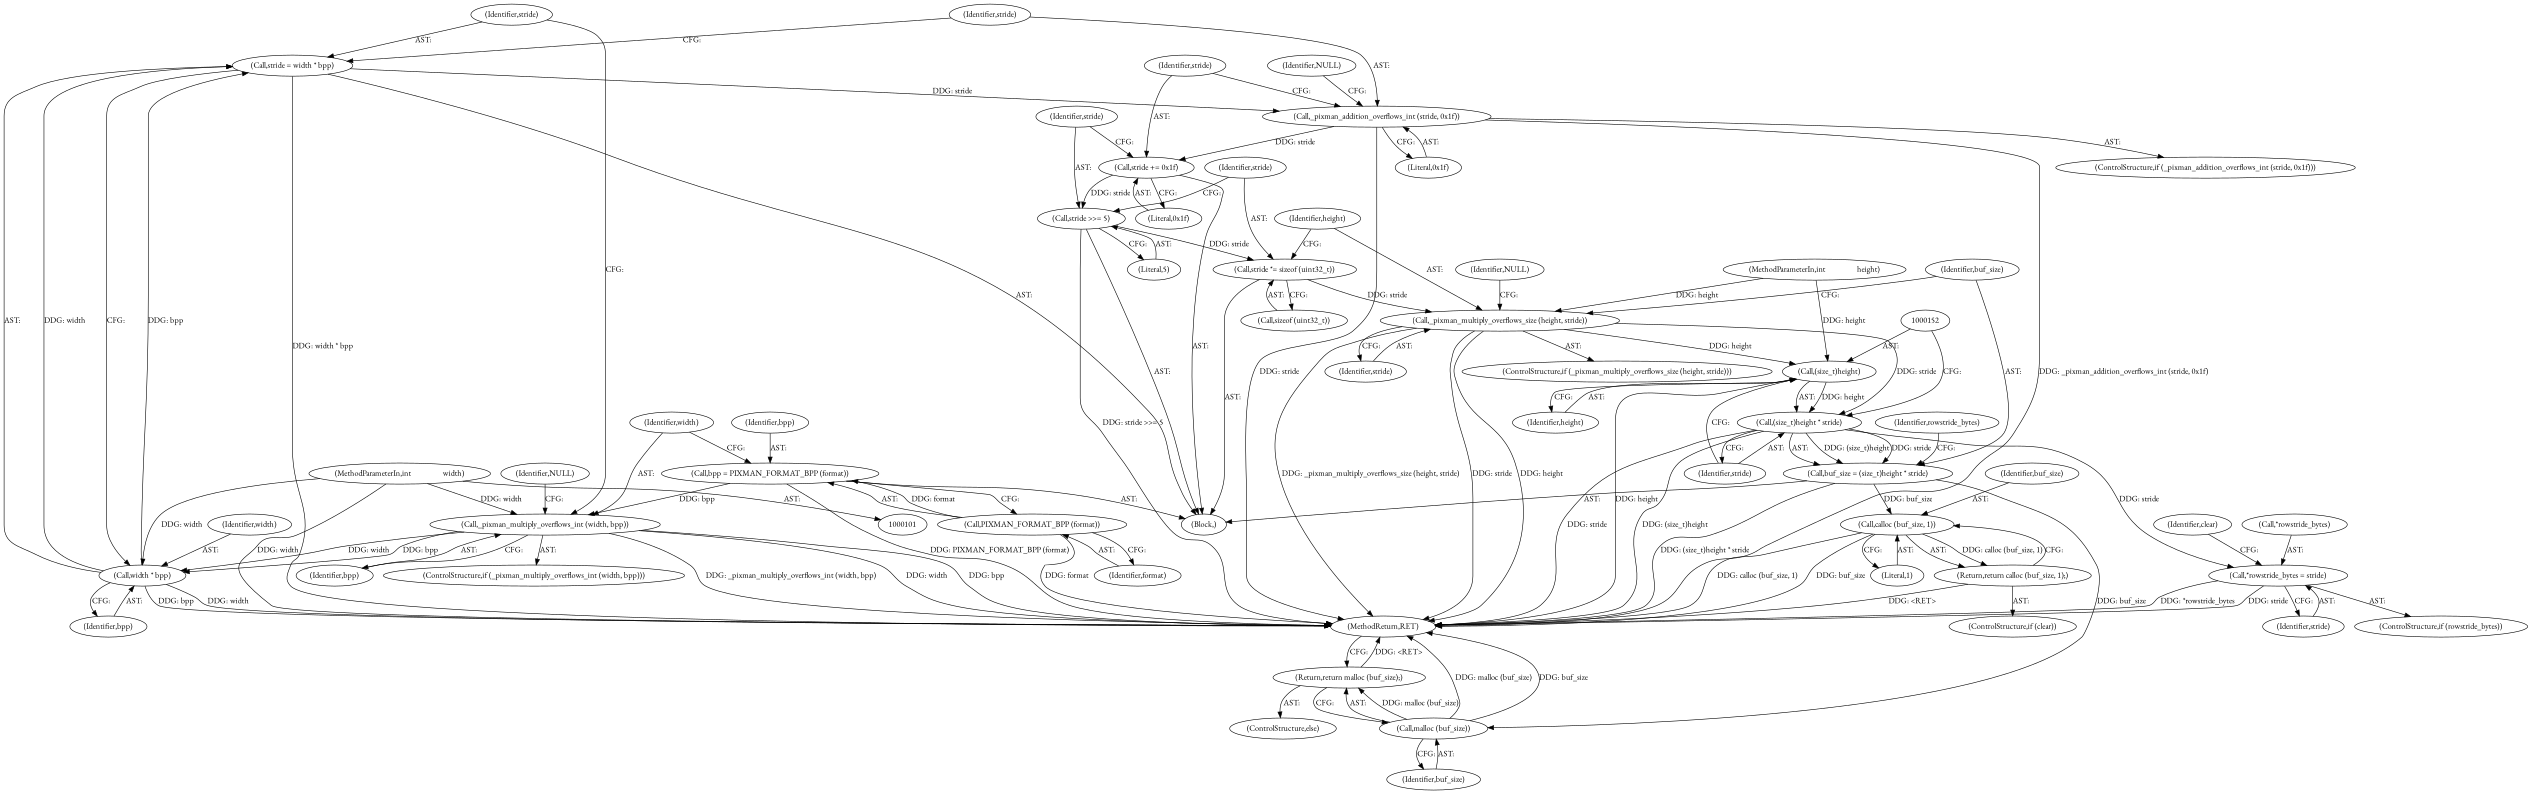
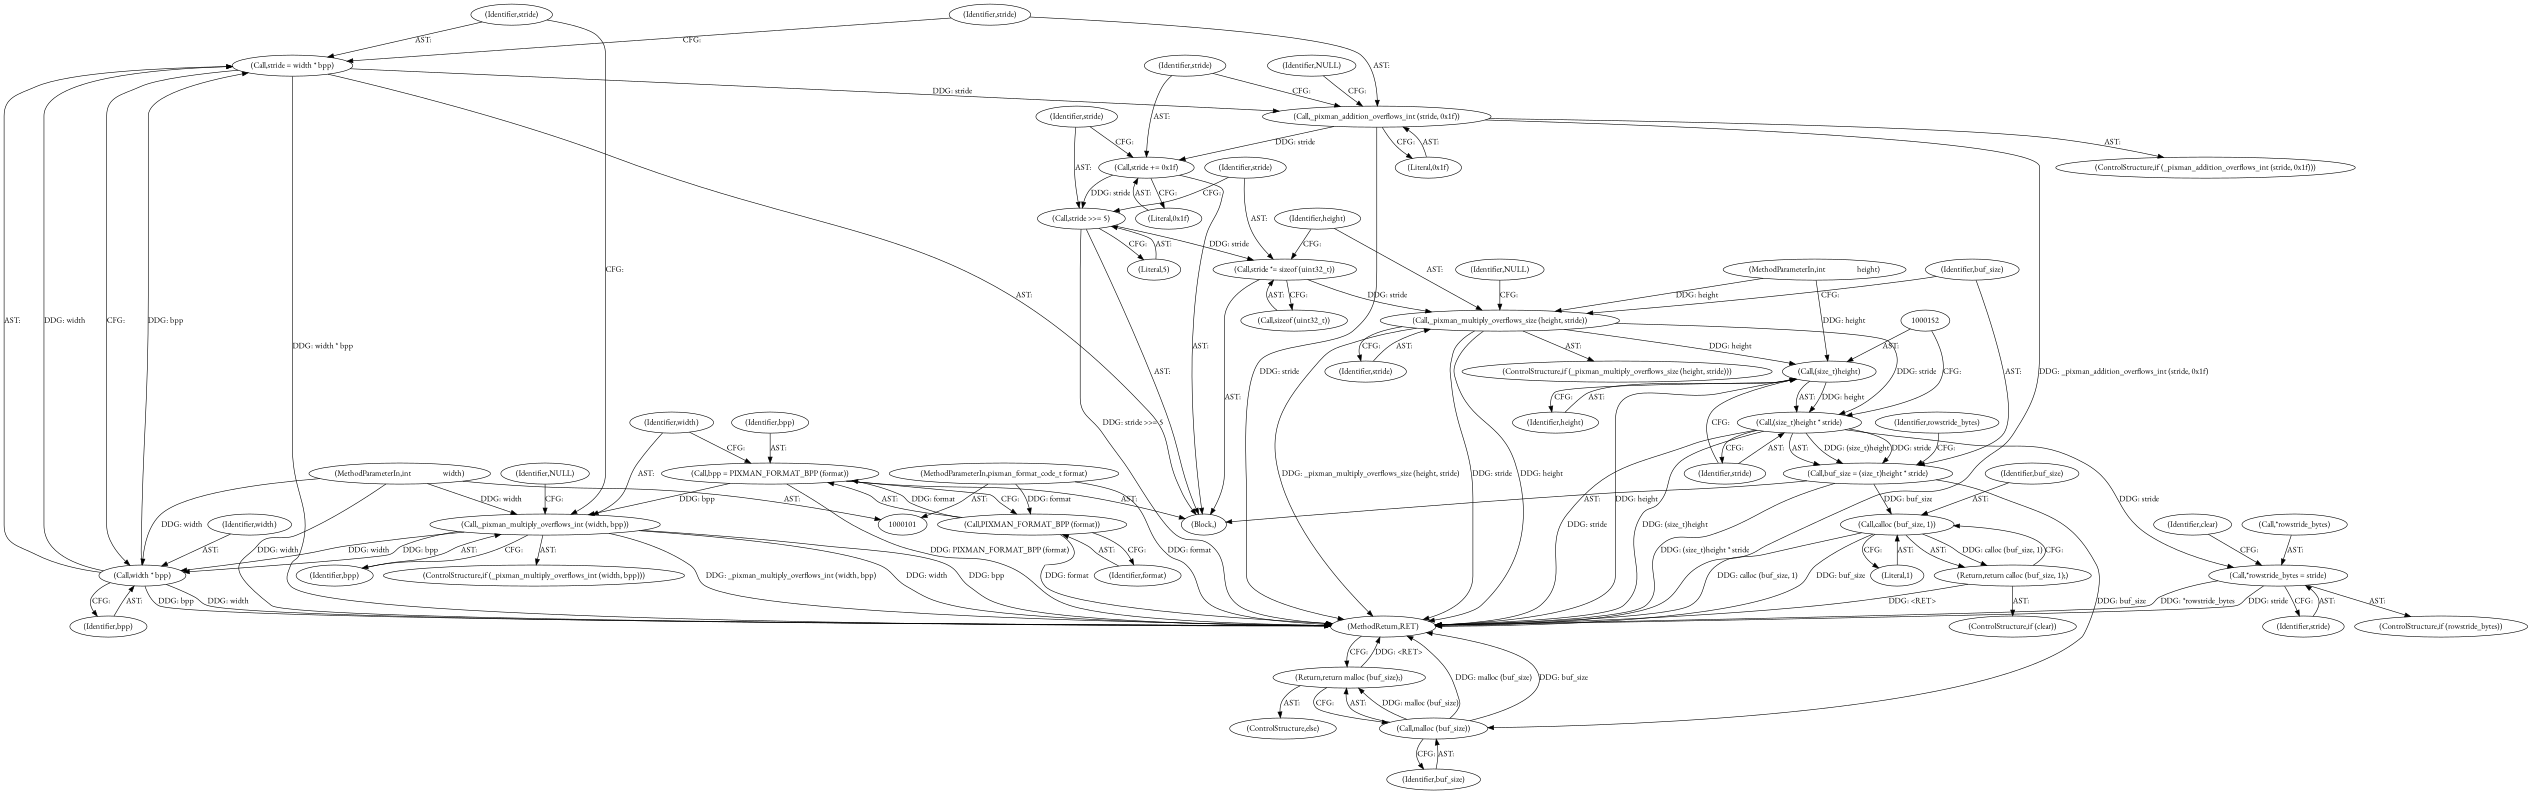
  digraph {
    fontname="EB Garamond"
    node [fontname="EB Garamond"]
    edge [fontname="EB Garamond"]
    n1 [label="(Call,stride = width * bpp)"]
    n2 [label="(Call,width * bpp)"]
    n3 [label="(Call,_pixman_addition_overflows_int (stride, 0x1f))"]
    n4 [label="(MethodReturn,RET)"]
    n5 [label="(Block,)"]
    n6 [label="(Identifier,bpp)"]
    n7 [label="(Call,stride += 0x1f)"]
    n8 [label="(Literal,0x1f)"]
    n9 [label="(ControlStructure,if (_pixman_addition_overflows_int (stride, 0x1f)))"]
    n10 [label="(Return,return malloc (buf_size);)"]
    n11 [label="(Call,_pixman_multiply_overflows_int (width, bpp))"]
    n12 [label="(Identifier,bpp)"]
    n13 [label="(ControlStructure,if (_pixman_multiply_overflows_int (width, bpp)))"]
    n14 [label="(MethodParameterIn,int                  width)"]
    1000101
    n16 [label="(Call,bpp = PIXMAN_FORMAT_BPP (format))"]
    n17 [label="(Call,PIXMAN_FORMAT_BPP (format))"]
    n18 [label="(Identifier,format)"]
+   n19 [label="(MethodParameterIn,pixman_format_code_t format)"]
    n20 [label="(Call,stride >>= 5)"]
    n21 [label="(Literal,0x1f)"]
    n22 [label="(Call,stride *= sizeof (uint32_t))"]
    n23 [label="(Literal,5)"]
    n24 [label="(Call,_pixman_multiply_overflows_size (height, stride))"]
    n25 [label="(Call,sizeof (uint32_t))"]
    n26 [label="(Call,(size_t)height)"]
    n27 [label="(Call,(size_t)height * stride)"]
    n28 [label="(ControlStructure,if (_pixman_multiply_overflows_size (height, stride)))"]
    n29 [label="(Identifier,stride)"]
    n30 [label="(Identifier,height)"]
    n31 [label="(Call,buf_size = (size_t)height * stride)"]
    n32 [label="(Call,*rowstride_bytes = stride)"]
    n33 [label="(Identifier,stride)"]
    n34 [label="(Call,calloc (buf_size, 1))"]
    n35 [label="(Call,malloc (buf_size))"]
    n36 [label="(ControlStructure,if (rowstride_bytes))"]
    n37 [label="(Identifier,stride)"]
    n38 [label="(Return,return calloc (buf_size, 1);)"]
    n39 [label="(Literal,1)"]
    n40 [label="(Identifier,buf_size)"]
    n41 [label="(ControlStructure,if (clear))"]
    n42 [label="(ControlStructure,else)"]
    n43 [label="(Identifier,stride)"]
    n44 [label="(Identifier,width)"]
    n45 [label="(Identifier,rowstride_bytes)"]
    n46 [label="(Identifier,stride)"]
    n47 [label="(Identifier,NULL)"]
    n48 [label="(Identifier,clear)"]
    n49 [label="(Identifier,height)"]
    n50 [label="(Identifier,width)"]
    n51 [label="(Identifier,bpp)"]
    n52 [label="(Identifier,stride)"]
    n53 [label="(Call,*rowstride_bytes)"]
    n54 [label="(Identifier,buf_size)"]
    n55 [label="(Identifier,stride)"]
    n56 [label="(Identifier,NULL)"]
    n57 [label="(Identifier,NULL)"]
    n58 [label="(MethodParameterIn,int                  height)"]
    n59 [label="(Identifier,buf_size)"]
    n60 [label="(Identifier,stride)"]
    1000152
    n1 -> n2 [label="CFG: "]
    n1 -> n3 [label="DDG: stride"]
    n1 -> n4 [label="DDG: width * bpp"]
    n1 -> n5 [label="AST: "]
    n2 -> n1 [label="AST: "]
    n2 -> n1 [label="DDG: width"]
    n2 -> n1 [label="DDG: bpp"]
    n2 -> n4 [label="DDG: bpp"]
    n2 -> n4 [label="DDG: width"]
    n2 -> n6 [label="CFG: "]
    n3 -> n4 [label="DDG: _pixman_addition_overflows_int (stride, 0x1f)"]
    n3 -> n4 [label="DDG: stride"]
    n3 -> n7 [label="DDG: stride"]
    n3 -> n8 [label="CFG: "]
    n3 -> n9 [label="AST: "]
    n4 -> n10 [label="CFG: "]
    n6 -> n2 [label="AST: "]
    n7 -> n5 [label="AST: "]
    n7 -> n20 [label="DDG: stride"]
    n7 -> n21 [label="CFG: "]
    n8 -> n3 [label="AST: "]
    n10 -> n4 [label="DDG: <RET>"]
    n10 -> n35 [label="CFG: "]
    n10 -> n42 [label="AST: "]
    n11 -> n2 [label="DDG: width"]
    n11 -> n2 [label="DDG: bpp"]
    n11 -> n4 [label="DDG: width"]
    n11 -> n4 [label="DDG: bpp"]
    n11 -> n4 [label="DDG: _pixman_multiply_overflows_int (width, bpp)"]
    n11 -> n12 [label="CFG: "]
    n11 -> n13 [label="AST: "]
    n12 -> n11 [label="AST: "]
    n14 -> n2 [label="DDG: width"]
    n14 -> n4 [label="DDG: width"]
    n14 -> n11 [label="DDG: width"]
    n14 -> 1000101 [label="AST: "]
    n16 -> n4 [label="DDG: PIXMAN_FORMAT_BPP (format)"]
    n16 -> n5 [label="AST: "]
    n16 -> n11 [label="DDG: bpp"]
    n16 -> n17 [label="CFG: "]
    n17 -> n4 [label="DDG: format"]
    n17 -> n16 [label="AST: "]
    n17 -> n16 [label="DDG: format"]
    n17 -> n18 [label="CFG: "]
    n18 -> n17 [label="AST: "]
+   n19 -> n4 [label="DDG: format"]
+   n19 -> 1000101 [label="AST: "]
+   n19 -> n17 [label="DDG: format"]
    n20 -> n4 [label="DDG: stride >>= 5"]
    n20 -> n5 [label="AST: "]
    n20 -> n22 [label="DDG: stride"]
    n20 -> n23 [label="CFG: "]
    n21 -> n7 [label="AST: "]
    n22 -> n5 [label="AST: "]
    n22 -> n24 [label="DDG: stride"]
    n22 -> n25 [label="CFG: "]
    n23 -> n20 [label="AST: "]
    n24 -> n4 [label="DDG: height"]
    n24 -> n4 [label="DDG: _pixman_multiply_overflows_size (height, stride)"]
    n24 -> n4 [label="DDG: stride"]
    n24 -> n26 [label="DDG: height"]
    n24 -> n27 [label="DDG: stride"]
    n24 -> n28 [label="AST: "]
    n24 -> n29 [label="CFG: "]
    n25 -> n22 [label="AST: "]
    n26 -> n4 [label="DDG: height"]
    n26 -> n27 [label="AST: "]
    n26 -> n27 [label="DDG: height"]
    n26 -> n30 [label="CFG: "]
    n27 -> n4 [label="DDG: (size_t)height"]
    n27 -> n4 [label="DDG: stride"]
    n27 -> n31 [label="AST: "]
    n27 -> n31 [label="DDG: (size_t)height"]
    n27 -> n31 [label="DDG: stride"]
    n27 -> n32 [label="DDG: stride"]
    n27 -> n33 [label="CFG: "]
    n29 -> n24 [label="AST: "]
    n30 -> n26 [label="AST: "]
    n31 -> n4 [label="DDG: (size_t)height * stride"]
    n31 -> n5 [label="AST: "]
    n31 -> n34 [label="DDG: buf_size"]
    n31 -> n35 [label="DDG: buf_size"]
    n32 -> n4 [label="DDG: stride"]
    n32 -> n4 [label="DDG: *rowstride_bytes"]
    n32 -> n36 [label="AST: "]
    n32 -> n37 [label="CFG: "]
    n33 -> n26 [label="CFG: "]
    n33 -> n27 [label="AST: "]
    n34 -> n4 [label="DDG: calloc (buf_size, 1)"]
    n34 -> n4 [label="DDG: buf_size"]
    n34 -> n38 [label="AST: "]
    n34 -> n38 [label="DDG: calloc (buf_size, 1)"]
    n34 -> n39 [label="CFG: "]
    n35 -> n4 [label="DDG: malloc (buf_size)"]
    n35 -> n4 [label="DDG: buf_size"]
    n35 -> n10 [label="AST: "]
    n35 -> n10 [label="DDG: malloc (buf_size)"]
    n35 -> n40 [label="CFG: "]
    n37 -> n32 [label="AST: "]
    n38 -> n4 [label="DDG: <RET>"]
    n38 -> n34 [label="CFG: "]
    n38 -> n41 [label="AST: "]
    n39 -> n34 [label="AST: "]
    n40 -> n35 [label="AST: "]
    n43 -> n3 [label="CFG: "]
    n43 -> n7 [label="AST: "]
    n44 -> n2 [label="AST: "]
    n45 -> n31 [label="CFG: "]
    n46 -> n1 [label="CFG: "]
    n46 -> n3 [label="AST: "]
    n47 -> n11 [label="CFG: "]
    n48 -> n32 [label="CFG: "]
    n49 -> n22 [label="CFG: "]
    n49 -> n24 [label="AST: "]
    n50 -> n11 [label="AST: "]
    n50 -> n16 [label="CFG: "]
    n51 -> n16 [label="AST: "]
    n52 -> n20 [label="CFG: "]
    n52 -> n22 [label="AST: "]
    n53 -> n32 [label="AST: "]
    n54 -> n24 [label="CFG: "]
    n54 -> n31 [label="AST: "]
    n55 -> n1 [label="AST: "]
    n55 -> n11 [label="CFG: "]
    n56 -> n24 [label="CFG: "]
    n57 -> n3 [label="CFG: "]
    n58 -> n24 [label="DDG: height"]
    n58 -> n26 [label="DDG: height"]
    n59 -> n34 [label="AST: "]
    n60 -> n7 [label="CFG: "]
    n60 -> n20 [label="AST: "]
    1000152 -> n26 [label="AST: "]
    1000152 -> n27 [label="CFG: "]
  }
